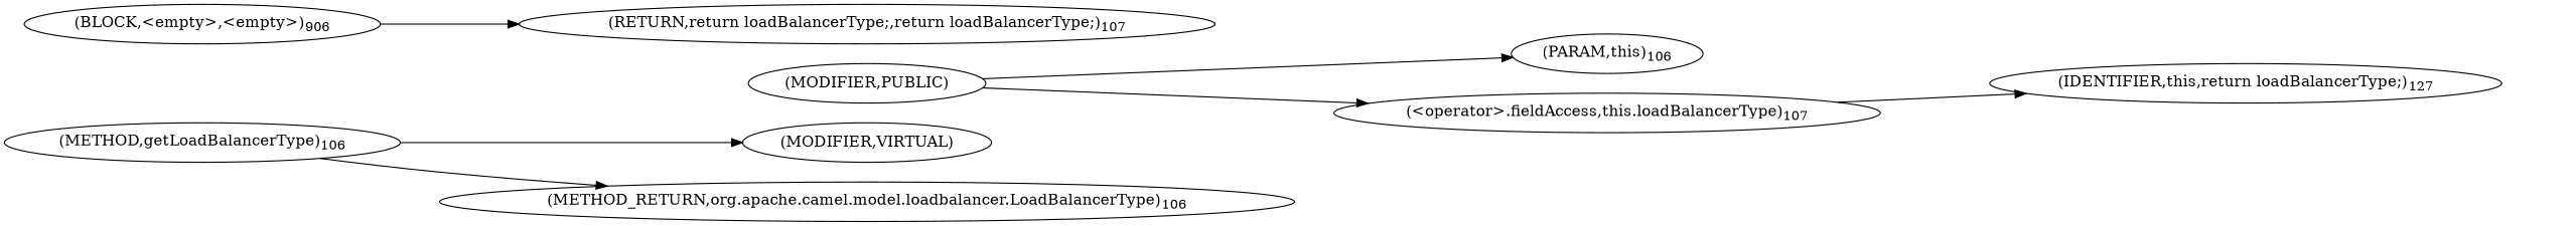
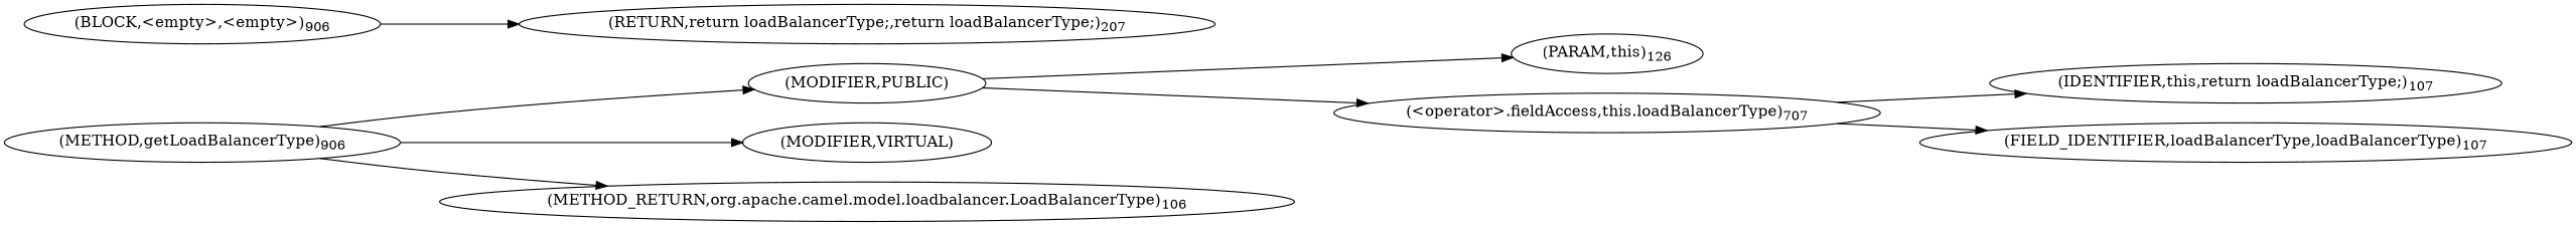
  digraph {
    rankdir=LR
-   n1 [label=<(METHOD,getLoadBalancerType)<SUB>106</SUB>>]
+   n1 [label=<(METHOD,getLoadBalancerType)<SUB>906</SUB>>]
    n2 [label=<(MODIFIER,PUBLIC)>]
    n3 [label=<(MODIFIER,VIRTUAL)>]
    n4 [label=<(METHOD_RETURN,org.apache.camel.model.loadbalancer.LoadBalancerType)<SUB>106</SUB>>]
-   n5 [label=<(PARAM,this)<SUB>106</SUB>>]
+   n5 [label=<(PARAM,this)<SUB>126</SUB>>]
    n6 [label=<(BLOCK,&lt;empty&gt;,&lt;empty&gt;)<SUB>906</SUB>>]
-   n7 [label=<(RETURN,return loadBalancerType;,return loadBalancerType;)<SUB>107</SUB>>]
-   n8 [label=<(&lt;operator&gt;.fieldAccess,this.loadBalancerType)<SUB>107</SUB>>]
-   n9 [label=<(IDENTIFIER,this,return loadBalancerType;)<SUB>127</SUB>>]
+   n7 [label=<(RETURN,return loadBalancerType;,return loadBalancerType;)<SUB>207</SUB>>]
+   n8 [label=<(&lt;operator&gt;.fieldAccess,this.loadBalancerType)<SUB>707</SUB>>]
+   n9 [label=<(IDENTIFIER,this,return loadBalancerType;)<SUB>107</SUB>>]
+   n10 [label=<(FIELD_IDENTIFIER,loadBalancerType,loadBalancerType)<SUB>107</SUB>>]
+   n1 -> n2
    n1 -> n3
    n1 -> n4
    n2 -> n5
    n2 -> n8
    n6 -> n7
    n8 -> n9
+   n8 -> n10
  }
